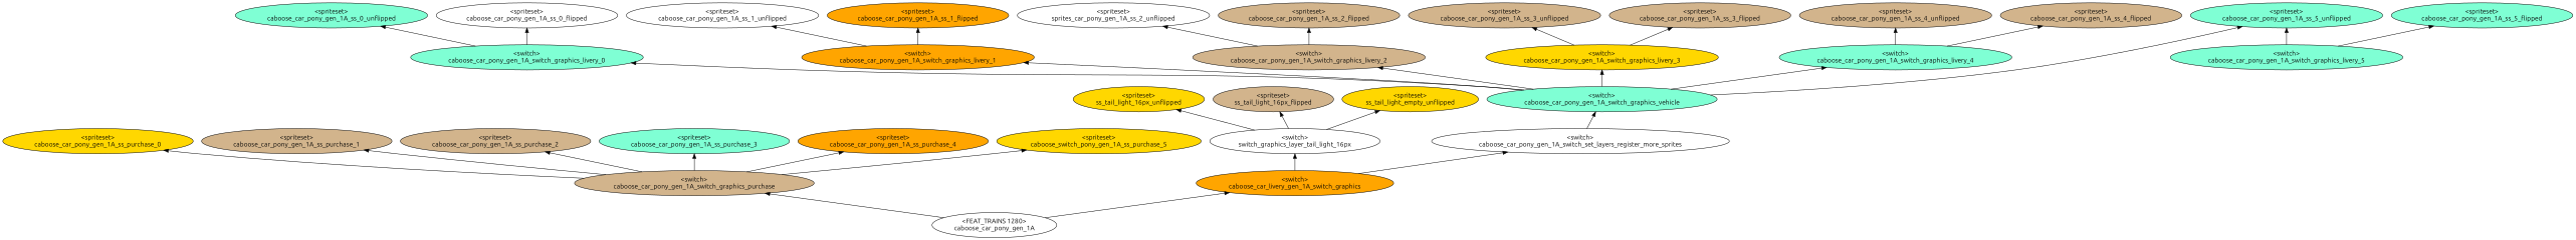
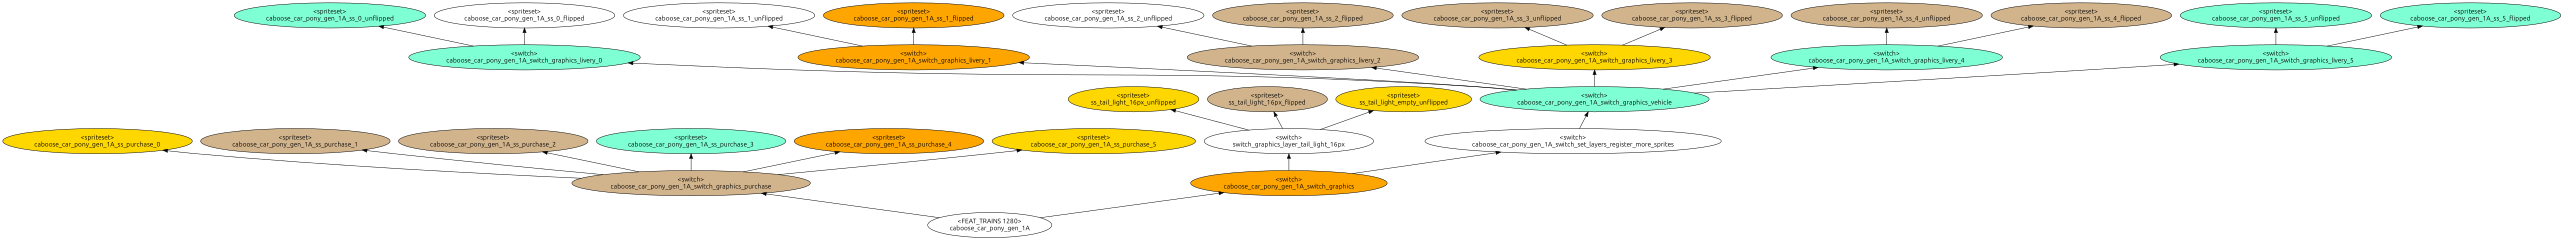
  digraph {
    fontname=Ubuntu
    rankdir=BT
    node [fillcolor=tan fontname=Ubuntu style=filled]
    edge [fontname=Ubuntu]
    n1 [fillcolor=gold label="<spriteset>\nss_tail_light_16px_unflipped"]
    n2 [label="<spriteset>\nss_tail_light_16px_flipped"]
    n3 [fillcolor=gold label="<spriteset>\nss_tail_light_empty_unflipped"]
    n4 [fillcolor=white label="<switch>\nswitch_graphics_layer_tail_light_16px"]
    n5 [fillcolor=aquamarine label="<spriteset>\ncaboose_car_pony_gen_1A_ss_0_unflipped"]
    n6 [fillcolor=white label="<spriteset>\ncaboose_car_pony_gen_1A_ss_0_flipped"]
    n7 [fillcolor=aquamarine label="<switch>\ncaboose_car_pony_gen_1A_switch_graphics_livery_0"]
    n8 [fillcolor=white label="<spriteset>\ncaboose_car_pony_gen_1A_ss_1_unflipped"]
    n9 [fillcolor=orange label="<spriteset>\ncaboose_car_pony_gen_1A_ss_1_flipped"]
    n10 [fillcolor=orange label="<switch>\ncaboose_car_pony_gen_1A_switch_graphics_livery_1"]
-   n11 [fillcolor=white label="<spriteset>\nsprites_car_pony_gen_1A_ss_2_unflipped"]
+   n11 [fillcolor=white label="<spriteset>\ncaboose_car_pony_gen_1A_ss_2_unflipped"]
    n12 [label="<spriteset>\ncaboose_car_pony_gen_1A_ss_2_flipped"]
    n13 [label="<switch>\ncaboose_car_pony_gen_1A_switch_graphics_livery_2"]
    n14 [label="<spriteset>\ncaboose_car_pony_gen_1A_ss_3_unflipped"]
    n15 [label="<spriteset>\ncaboose_car_pony_gen_1A_ss_3_flipped"]
    n16 [fillcolor=gold label="<switch>\ncaboose_car_pony_gen_1A_switch_graphics_livery_3"]
    n17 [label="<spriteset>\ncaboose_car_pony_gen_1A_ss_4_unflipped"]
    n18 [label="<spriteset>\ncaboose_car_pony_gen_1A_ss_4_flipped"]
    n19 [fillcolor=aquamarine label="<switch>\ncaboose_car_pony_gen_1A_switch_graphics_livery_4"]
    n20 [fillcolor=aquamarine label="<spriteset>\ncaboose_car_pony_gen_1A_ss_5_unflipped"]
    n21 [fillcolor=aquamarine label="<spriteset>\ncaboose_car_pony_gen_1A_ss_5_flipped"]
    n22 [fillcolor=aquamarine label="<switch>\ncaboose_car_pony_gen_1A_switch_graphics_livery_5"]
    n23 [fillcolor=aquamarine label="<switch>\ncaboose_car_pony_gen_1A_switch_graphics_vehicle"]
    n24 [fillcolor=gold label="<spriteset>\ncaboose_car_pony_gen_1A_ss_purchase_0"]
    n25 [label="<spriteset>\ncaboose_car_pony_gen_1A_ss_purchase_1"]
    n26 [label="<spriteset>\ncaboose_car_pony_gen_1A_ss_purchase_2"]
    n27 [fillcolor=aquamarine label="<spriteset>\ncaboose_car_pony_gen_1A_ss_purchase_3"]
    n28 [fillcolor=orange label="<spriteset>\ncaboose_car_pony_gen_1A_ss_purchase_4"]
-   n29 [fillcolor=gold label="<spriteset>\ncaboose_switch_pony_gen_1A_ss_purchase_5"]
+   n29 [fillcolor=gold label="<spriteset>\ncaboose_car_pony_gen_1A_ss_purchase_5"]
    n30 [label="<switch>\ncaboose_car_pony_gen_1A_switch_graphics_purchase"]
    n31 [fillcolor=white label="<switch>\ncaboose_car_pony_gen_1A_switch_set_layers_register_more_sprites"]
-   n32 [fillcolor=orange label="<switch>\ncaboose_car_livery_gen_1A_switch_graphics"]
+   n32 [fillcolor=orange label="<switch>\ncaboose_car_pony_gen_1A_switch_graphics"]
    n33 [fillcolor=white label="<FEAT_TRAINS 1280>\ncaboose_car_pony_gen_1A"]
    n4 -> n1
    n4 -> n2
    n4 -> n3
    n7 -> n5
    n7 -> n6
    n10 -> n8
    n10 -> n9
    n13 -> n11
    n13 -> n12
    n16 -> n14
    n16 -> n15
    n19 -> n17
    n19 -> n18
    n22 -> n20
    n22 -> n21
    n23 -> n7
    n23 -> n10
    n23 -> n13
    n23 -> n16
    n23 -> n19
-   n23 -> n20
+   n23 -> n22
    n30 -> n24
    n30 -> n25
    n30 -> n26
    n30 -> n27
    n30 -> n28
    n30 -> n29
    n31 -> n23
    n32 -> n4
    n32 -> n31
    n33 -> n30
    n33 -> n32
  }
